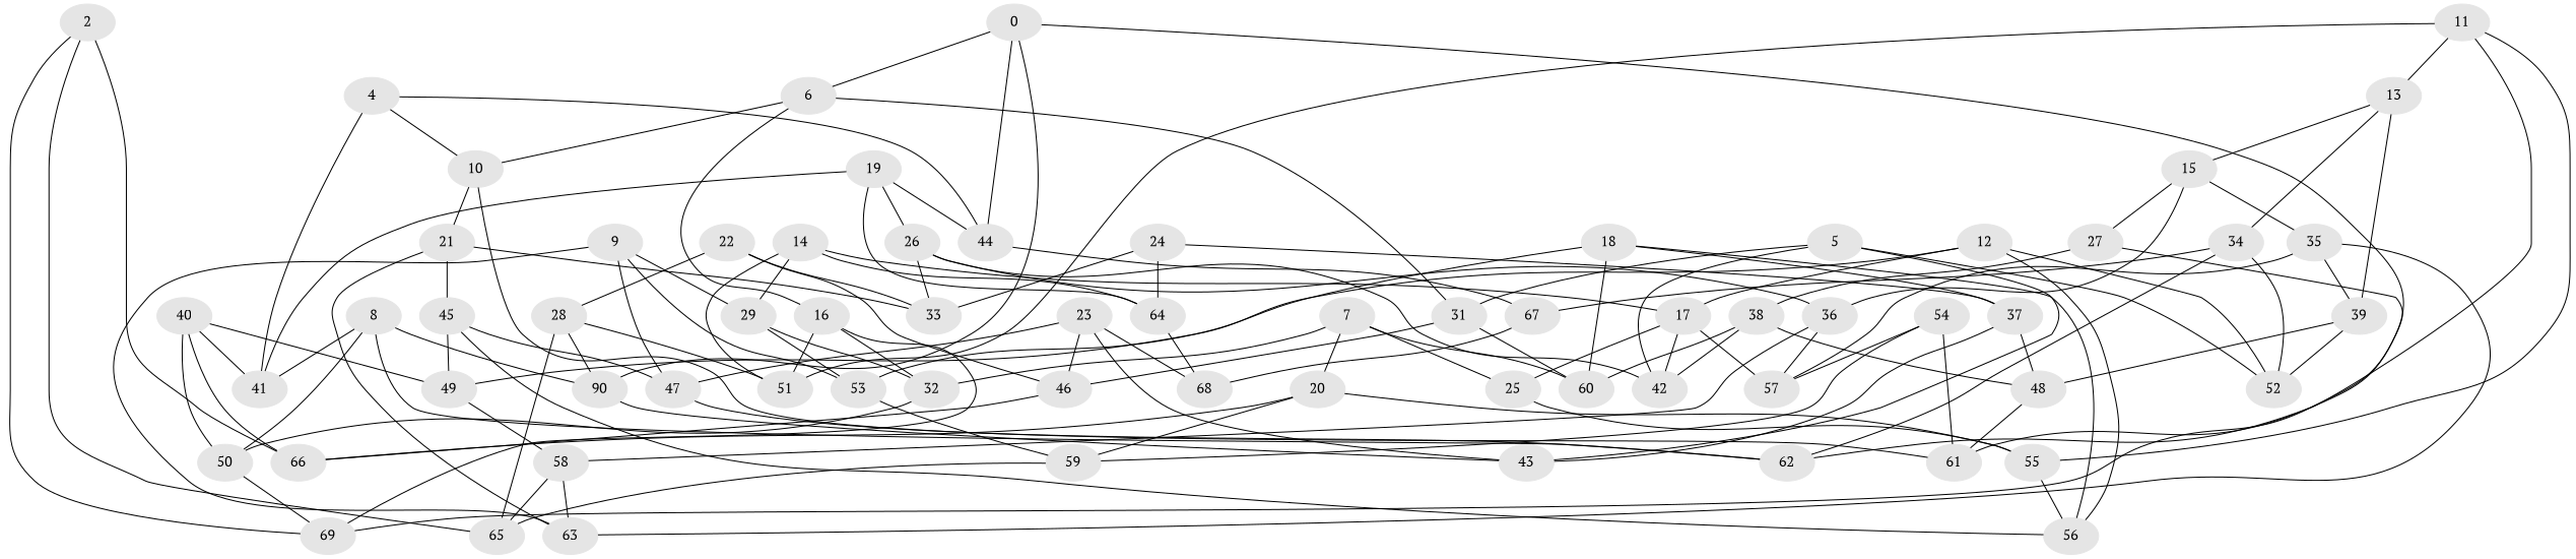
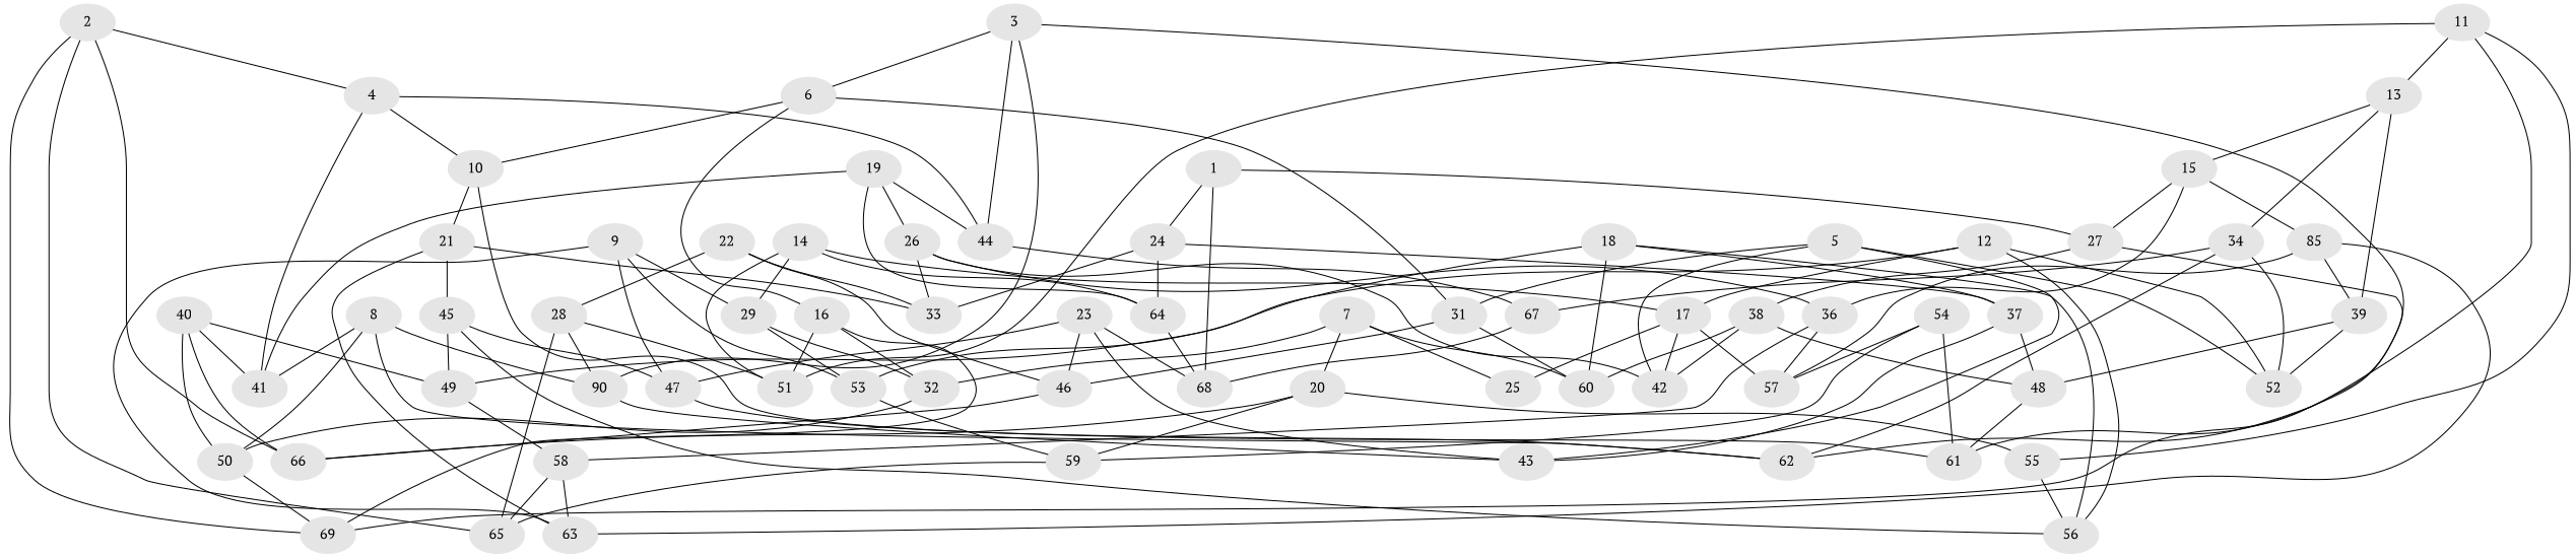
  graph {
    fontname="PT Serif"
    node [color=gray90 fontname="PT Serif" style=filled]
    edge [fontname="PT Serif"]
+   1
    24
    27
    68
    64
    37
    33
    69
    38
    54
    61
    59
    57
    2
    4
    65
    66
    44
    10
    41
-   3 [label=0]
+   3
    6
    n23 [label=90]
    31
    16
    43
    67
    21
    5
    42
    52
    60
    46
    32
    51
    7
    20
    25
    55
    50
    8
    62
    9
    29
    47
    53
    63
    45
    11
    13
    15
    34
    39
    56
    12
    17
    49
    58
-   35
+   35 [label=85]
    36
    48
    14
    18
    19
    26
    22
    28
    23
    40
+   1 -- 24
+   1 -- 27
+   1 -- 68
    24 -- 64
    24 -- 37
    24 -- 33
    27 -- 69
    27 -- 38
    64 -- 68
    37 -- 43
    37 -- 48
    38 -- 42
    38 -- 60
    38 -- 48
    54 -- 61
    54 -- 59
    54 -- 57
    59 -- 65
    2 -- 69
+   2 -- 4
    2 -- 65
    2 -- 66
    4 -- 44
    4 -- 10
    4 -- 41
    44 -- 67
    10 -- 61
    10 -- 21
    3 -- 61
    3 -- 44
    3 -- 6
    3 -- n23
    6 -- 10
    6 -- 31
    6 -- 16
    n23 -- 43
    31 -- 60
    31 -- 46
    16 -- 69
    16 -- 32
    16 -- 51
    67 -- 68
    21 -- 33
    21 -- 63
    21 -- 45
    5 -- 31
    5 -- 43
    5 -- 42
    5 -- 52
    46 -- 66
    32 -- 50
    7 -- 60
    7 -- 32
    7 -- 20
    7 -- 25
    20 -- 59
    20 -- 66
    20 -- 55
-   25 -- 55
    55 -- 56
    50 -- 69
    8 -- 41
    8 -- n23
    8 -- 50
    8 -- 62
    9 -- 29
    9 -- 47
    9 -- 53
    9 -- 63
    29 -- 32
    29 -- 53
    47 -- 62
    53 -- 59
    45 -- 47
    45 -- 56
    45 -- 49
    11 -- 51
    11 -- 55
    11 -- 62
    11 -- 13
    13 -- 15
    13 -- 34
    13 -- 39
    15 -- 27
    15 -- 35
    15 -- 36
    34 -- 67
    34 -- 52
    34 -- 62
    39 -- 52
    39 -- 48
    12 -- 52
    12 -- 56
    12 -- 17
    12 -- 49
    17 -- 57
    17 -- 42
    17 -- 25
    49 -- 58
    58 -- 65
    58 -- 63
    35 -- 57
    35 -- 63
    35 -- 39
    36 -- 57
    36 -- 58
    48 -- 61
    14 -- 64
    14 -- 51
    14 -- 29
    14 -- 17
    18 -- 37
    18 -- 60
    18 -- 53
    18 -- 56
    19 -- 64
    19 -- 44
    19 -- 41
    19 -- 26
    26 -- 33
    26 -- 42
    26 -- 36
    22 -- 33
    22 -- 46
    22 -- 28
    28 -- 65
    28 -- n23
    28 -- 51
    23 -- 68
    23 -- 43
    23 -- 46
    23 -- 47
    40 -- 66
    40 -- 41
    40 -- 50
    40 -- 49
  }
